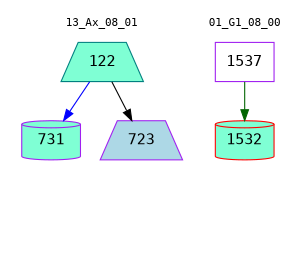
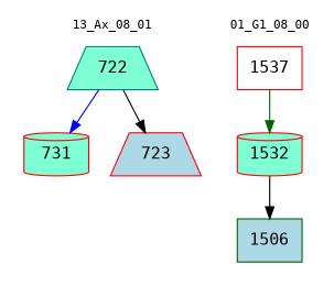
  digraph {
    fontname="DejaVu Sans Mono"
    node [color=red fillcolor=aquamarine fontname="DejaVu Sans Mono" shape=trapezium style=filled]
    edge [color=black fontname="DejaVu Sans Mono"]
-   n1 [color=teal label=122]
-   n2 [color=purple label=731 shape=cylinder]
-   n3 [color=purple fillcolor=lightblue label=723]
+   n1 [color=teal label=722]
+   n2 [label=731 shape=cylinder]
+   n3 [fillcolor=lightblue label=723]
    n4 [label=1532 shape=cylinder]
-   n6 [color=purple fillcolor=white label=1537 shape=box]
+   n5 [color=darkgreen fillcolor=lightblue label=1506 shape=box]
+   n6 [fillcolor=white label=1537 shape=box]
    subgraph cluster_1 {
      color=white
      fontsize=10
      label="13_Ax_08_01"
      n1
      n2
      n3
    }
    subgraph cluster_2 {
      color=white
      fontsize=10
      label="01_G1_08_00"
      n4
+     n5
      n6
    }
    n1 -> n2 [color=blue]
    n1 -> n3
+   n4 -> n5
    n6 -> n4 [color=darkgreen]
  }
